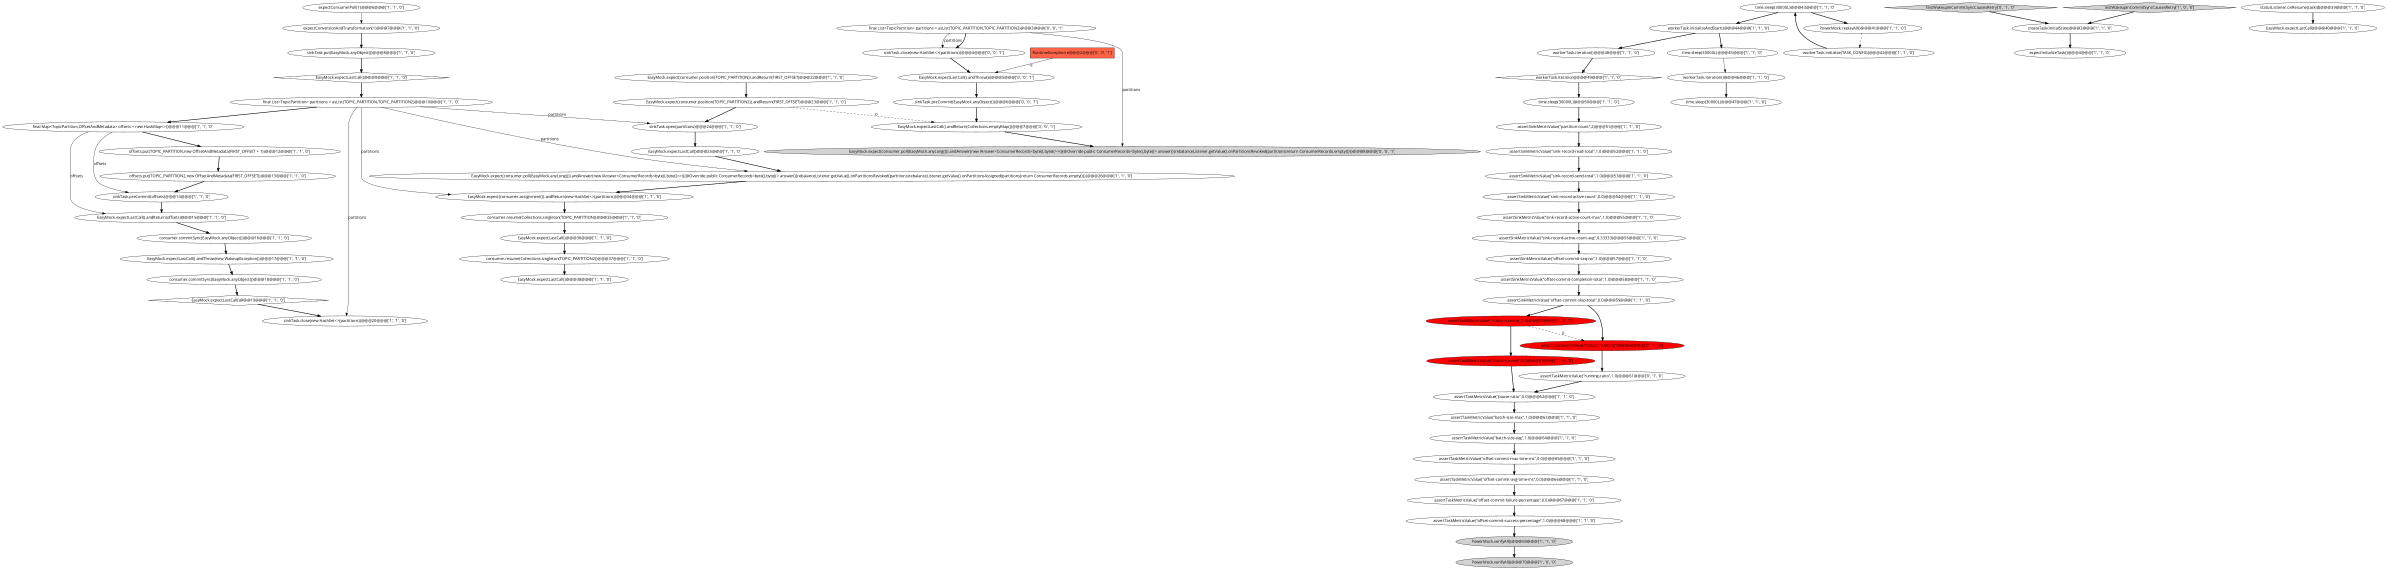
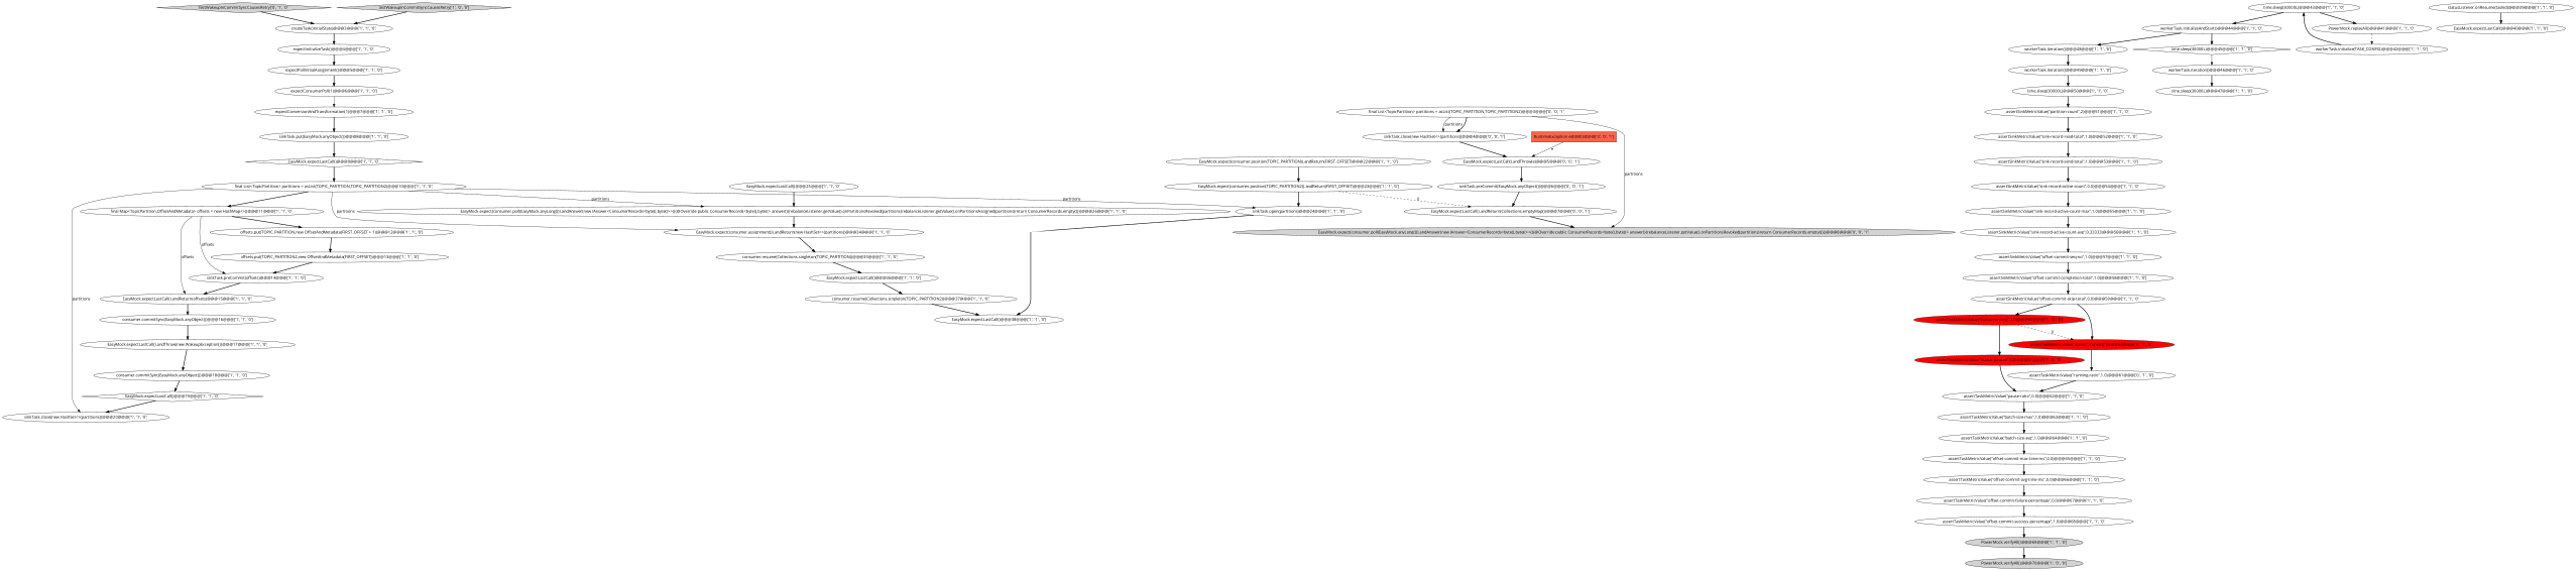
  digraph {
    fontname="Open Sans"
    node [fillcolor=white fontname="Open Sans" shape=ellipse style=filled]
    edge [fontname="Open Sans" style=bold]
    n1 [label="consumer.commitSync(EasyMock.anyObject())@@@18@@@['1', '1', '0']"]
    n2 [label="EasyMock.expectLastCall()@@@19@@@['1', '1', '0']" shape=diamond]
    n3 [label="sinkTask.close(new HashSet<>(partitions))@@@20@@@['1', '1', '0']"]
+   n4 [label="expectPollInitialAssignment()@@@5@@@['1', '1', '0']"]
    n5 [label="expectConsumerPoll(1)@@@6@@@['1', '1', '0']"]
    n6 [label="expectConversionAndTransformation(1)@@@7@@@['1', '1', '0']"]
    n7 [label="assertTaskMetricValue(\"batch-size-avg\",1.0)@@@64@@@['1', '1', '0']"]
    n8 [label="assertTaskMetricValue(\"offset-commit-max-time-ms\",0.0)@@@65@@@['1', '1', '0']"]
    n9 [label="assertTaskMetricValue(\"offset-commit-avg-time-ms\",0.0)@@@66@@@['1', '1', '0']"]
    n10 [label="EasyMock.expectLastCall()@@@9@@@['1', '1', '0']" shape=diamond]
    n11 [label="final List<TopicPartition> partitions = asList(TOPIC_PARTITION,TOPIC_PARTITION2)@@@10@@@['1', '1', '0']"]
    n12 [label="EasyMock.expect(consumer.assignment()).andReturn(new HashSet<>(partitions))@@@34@@@['1', '1', '0']"]
    n13 [label="EasyMock.expect(consumer.poll(EasyMock.anyLong())).andAnswer(new IAnswer<ConsumerRecords<byte((,byte((>>(){@Override public ConsumerRecords<byte((,byte((> answer(){rebalanceListener.getValue().onPartitionsRevoked(partitions)rebalanceListener.getValue().onPartitionsAssigned(partitions)return ConsumerRecords.empty()}})@@@26@@@['1', '1', '0']"]
    n14 [label="final Map<TopicPartition,OffsetAndMetadata> offsets = new HashMap<>()@@@11@@@['1', '1', '0']"]
    n15 [label="sinkTask.open(partitions)@@@24@@@['1', '1', '0']"]
    n16 [label="consumer.resume(Collections.singleton(TOPIC_PARTITION))@@@35@@@['1', '1', '0']"]
    n17 [label="sinkTask.preCommit(offsets)@@@14@@@['1', '1', '0']"]
    n18 [label="EasyMock.expectLastCall().andReturn(offsets)@@@15@@@['1', '1', '0']"]
    n19 [label="offsets.put(TOPIC_PARTITION,new OffsetAndMetadata(FIRST_OFFSET + 1))@@@12@@@['1', '1', '0']"]
    n20 [label="EasyMock.expectLastCall()@@@25@@@['1', '1', '0']"]
    n21 [label="EasyMock.expectLastCall()@@@36@@@['1', '1', '0']"]
    n22 [label="consumer.resume(Collections.singleton(TOPIC_PARTITION2))@@@37@@@['1', '1', '0']"]
    n23 [label="EasyMock.expectLastCall()@@@38@@@['1', '1', '0']"]
-   n24 [label="time.sleep(30000L)@@@45@@@['1', '1', '0']"]
+   n24 [label="time.sleep(30000L)@@@45@@@['1', '1', '0']" shape=diamond]
    n25 [label="workerTask.iteration()@@@46@@@['1', '1', '0']"]
    n26 [label="time.sleep(30000L)@@@47@@@['1', '1', '0']"]
    n27 [label="createTask(initialState)@@@3@@@['1', '1', '0']"]
    n28 [label="expectInitializeTask()@@@4@@@['1', '1', '0']"]
    n29 [label="sinkTask.put(EasyMock.anyObject())@@@8@@@['1', '1', '0']"]
    n30 [label="offsets.put(TOPIC_PARTITION2,new OffsetAndMetadata(FIRST_OFFSET))@@@13@@@['1', '1', '0']"]
    n31 [label="assertSinkMetricValue(\"sink-record-active-count-max\",1.0)@@@55@@@['1', '1', '0']"]
    n32 [label="assertSinkMetricValue(\"sink-record-active-count-avg\",0.33333)@@@56@@@['1', '1', '0']"]
    n33 [label="assertSinkMetricValue(\"offset-commit-seq-no\",1.0)@@@57@@@['1', '1', '0']"]
    n34 [label="workerTask.initialize(TASK_CONFIG)@@@42@@@['1', '1', '0']"]
    n35 [label="time.sleep(30000L)@@@43@@@['1', '1', '0']"]
    n36 [label="workerTask.initializeAndStart()@@@44@@@['1', '1', '0']"]
    n37 [label="PowerMock.replayAll()@@@41@@@['1', '1', '0']"]
    n38 [label="assertSinkMetricValue(\"sink-record-send-total\",1.0)@@@53@@@['1', '1', '0']"]
    n39 [label="assertSinkMetricValue(\"sink-record-active-count\",0.0)@@@54@@@['1', '1', '0']"]
    n40 [label="sinkTask.preCommit(EasyMock.anyObject())@@@6@@@['0', '0', '1']"]
    n41 [label="EasyMock.expectLastCall().andReturn(Collections.emptyMap())@@@7@@@['0', '0', '1']"]
    n42 [fillcolor=lightgray label="EasyMock.expect(consumer.poll(EasyMock.anyLong())).andAnswer(new IAnswer<ConsumerRecords<byte((,byte((>>(){@Override public ConsumerRecords<byte((,byte((> answer(){rebalanceListener.getValue().onPartitionsRevoked(partitions)return ConsumerRecords.empty()}})@@@8@@@['0', '0', '1']"]
    n43 [fillcolor=lightgray label="PowerMock.verifyAll()@@@70@@@['1', '0', '0']"]
    n44 [label="assertTaskMetricValue(\"offset-commit-failure-percentage\",0.0)@@@67@@@['1', '1', '0']"]
    n45 [label="assertSinkMetricValue(\"sink-record-read-total\",1.0)@@@52@@@['1', '1', '0']"]
    n46 [label="consumer.commitSync(EasyMock.anyObject())@@@16@@@['1', '1', '0']"]
    n47 [label="EasyMock.expectLastCall().andThrow(new WakeupException())@@@17@@@['1', '1', '0']"]
    n48 [fillcolor=lightgray label="testWakeupInCommitSyncCausesRetry['0', '1', '0']" shape=diamond]
    n49 [fillcolor=red label="assertTaskMetricValue(\"status-paused\",0.0)@@@61@@@['1', '0', '0']"]
    n50 [label="assertTaskMetricValue(\"pause-ratio\",0.0)@@@62@@@['1', '1', '0']"]
    n51 [label="assertTaskMetricValue(\"batch-size-max\",1.0)@@@63@@@['1', '1', '0']"]
    n52 [label="workerTask.iteration()@@@48@@@['1', '1', '0']"]
    n53 [fillcolor=red label="assertTaskMetricValue(\"status\",\"running\")@@@60@@@['0', '1', '0']"]
    n54 [label="assertTaskMetricValue(\"running-ratio\",1.0)@@@61@@@['0', '1', '0']"]
    n55 [fillcolor=lightgray label="testWakeupInCommitSyncCausesRetry['1', '0', '0']" shape=diamond]
    n56 [label="final List<TopicPartition> partitions = asList(TOPIC_PARTITION,TOPIC_PARTITION2)@@@3@@@['0', '0', '1']"]
    n57 [label="sinkTask.close(new HashSet<>(partitions))@@@4@@@['0', '0', '1']"]
    n58 [label="EasyMock.expectLastCall().andThrow(e)@@@5@@@['0', '0', '1']"]
    n59 [fillcolor=tomato label="RuntimeException e@@@2@@@['0', '0', '1']" shape=box]
    n60 [fillcolor=lightgray label="PowerMock.verifyAll()@@@69@@@['1', '1', '0']"]
    n61 [label="assertTaskMetricValue(\"offset-commit-success-percentage\",1.0)@@@68@@@['1', '1', '0']"]
    n62 [label="statusListener.onResume(taskId)@@@39@@@['1', '1', '0']"]
    n63 [label="EasyMock.expectLastCall()@@@40@@@['1', '1', '0']"]
    n64 [label="assertSinkMetricValue(\"offset-commit-skip-total\",0.0)@@@59@@@['1', '1', '0']"]
    n65 [fillcolor=red label="assertTaskMetricValue(\"status-running\",1.0)@@@60@@@['1', '0', '0']"]
-   n66 [label="workerTask.iteration()@@@49@@@['1', '1', '0']" shape=diamond]
+   n66 [label="workerTask.iteration()@@@49@@@['1', '1', '0']"]
    n67 [label="assertSinkMetricValue(\"offset-commit-completion-total\",1.0)@@@58@@@['1', '1', '0']"]
    n68 [label="EasyMock.expect(consumer.position(TOPIC_PARTITION2)).andReturn(FIRST_OFFSET)@@@23@@@['1', '1', '0']"]
    n69 [label="EasyMock.expect(consumer.position(TOPIC_PARTITION)).andReturn(FIRST_OFFSET)@@@22@@@['1', '1', '0']"]
    n70 [label="time.sleep(30000L)@@@50@@@['1', '1', '0']"]
    n71 [label="assertSinkMetricValue(\"partition-count\",2)@@@51@@@['1', '1', '0']"]
    n1 -> n2
    n2 -> n3
+   n4 -> n5
    n5 -> n6 [style=solid]
    n6 -> n29
    n7 -> n8
    n8 -> n9
    n9 -> n44
    n10 -> n11
    n11 -> n3 [label=partitions style=solid]
    n11 -> n12 [label=partitions style=solid]
    n11 -> n13 [label=partitions style=solid]
    n11 -> n14
    n11 -> n15 [label=partitions style=solid]
    n12 -> n16
    n13 -> n12
    n14 -> n17 [label=offsets style=solid]
    n14 -> n18 [label=offsets style=solid]
    n14 -> n19
-   n15 -> n20
+   n15 -> n23
    n16 -> n21
    n17 -> n18
    n18 -> n46
    n19 -> n30
    n20 -> n13
    n21 -> n22
    n22 -> n23
    n24 -> n25 [style=solid]
    n25 -> n26
    n27 -> n28
+   n28 -> n4
    n29 -> n10
    n30 -> n17
    n31 -> n32
    n32 -> n33
    n33 -> n67
    n34 -> n35
    n35 -> n36
    n35 -> n37
    n36 -> n24
    n36 -> n52
    n37 -> n34 [style=dashed]
    n38 -> n39
    n39 -> n31
    n40 -> n41
    n41 -> n42
    n44 -> n61
    n45 -> n38
    n46 -> n47
    n47 -> n1
    n48 -> n27
    n49 -> n50
    n50 -> n51
    n51 -> n7
    n52 -> n66
    n53 -> n54
    n54 -> n50
    n55 -> n27
    n56 -> n42 [label=partitions style=solid]
    n56 -> n57 [label=partitions style=solid]
    n56 -> n57
    n57 -> n58
    n58 -> n40
    n59 -> n58 [label=e style=solid]
    n60 -> n43
    n61 -> n60
    n62 -> n63
    n64 -> n53
    n64 -> n65
    n65 -> n49
    n65 -> n53 [label=0 style=dashed]
    n66 -> n70
    n67 -> n64
    n68 -> n15
    n68 -> n41 [label=0 style=dashed]
    n69 -> n68
    n70 -> n71
    n71 -> n45
  }
